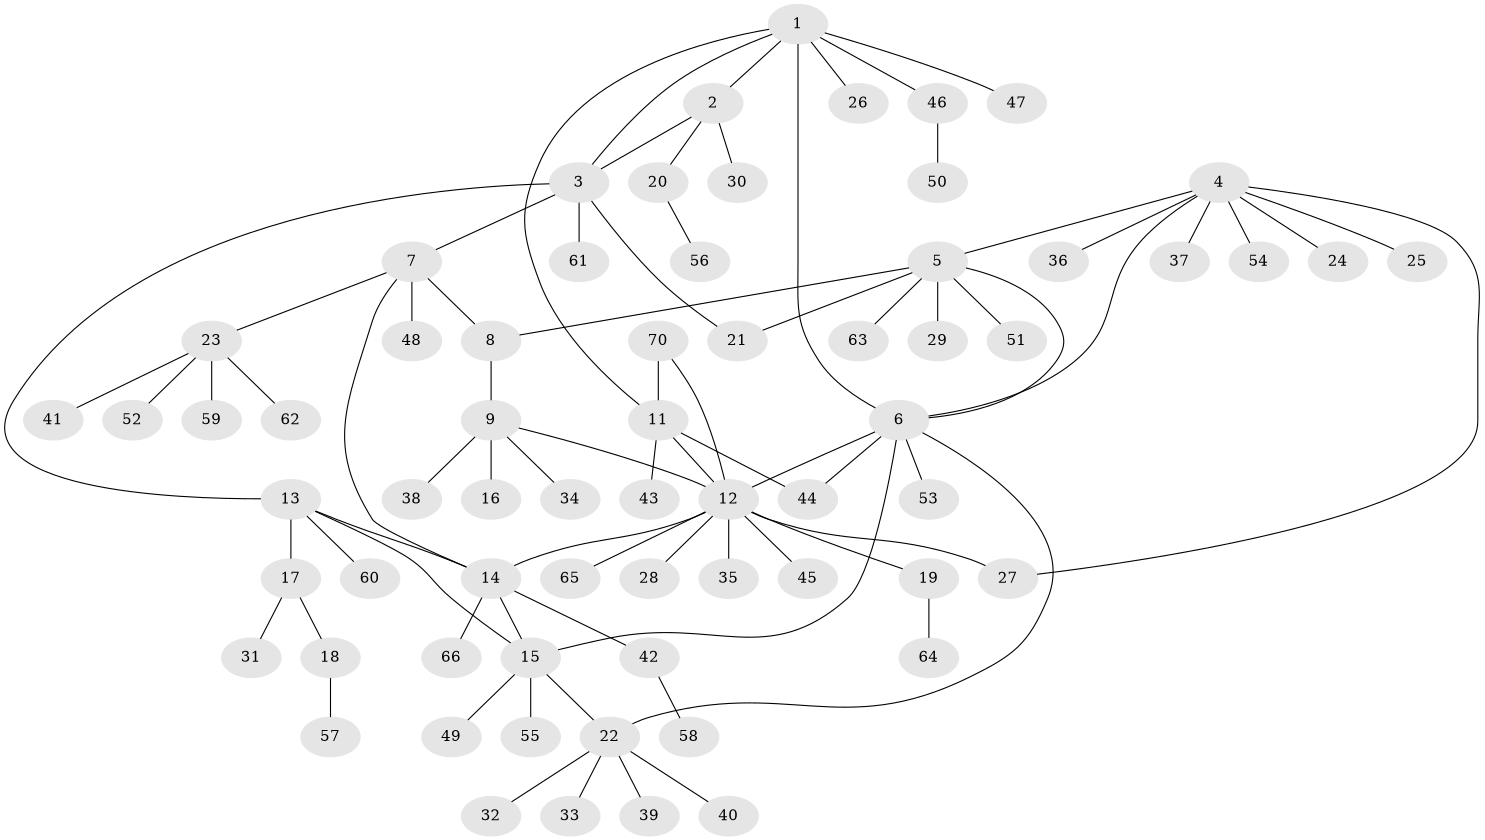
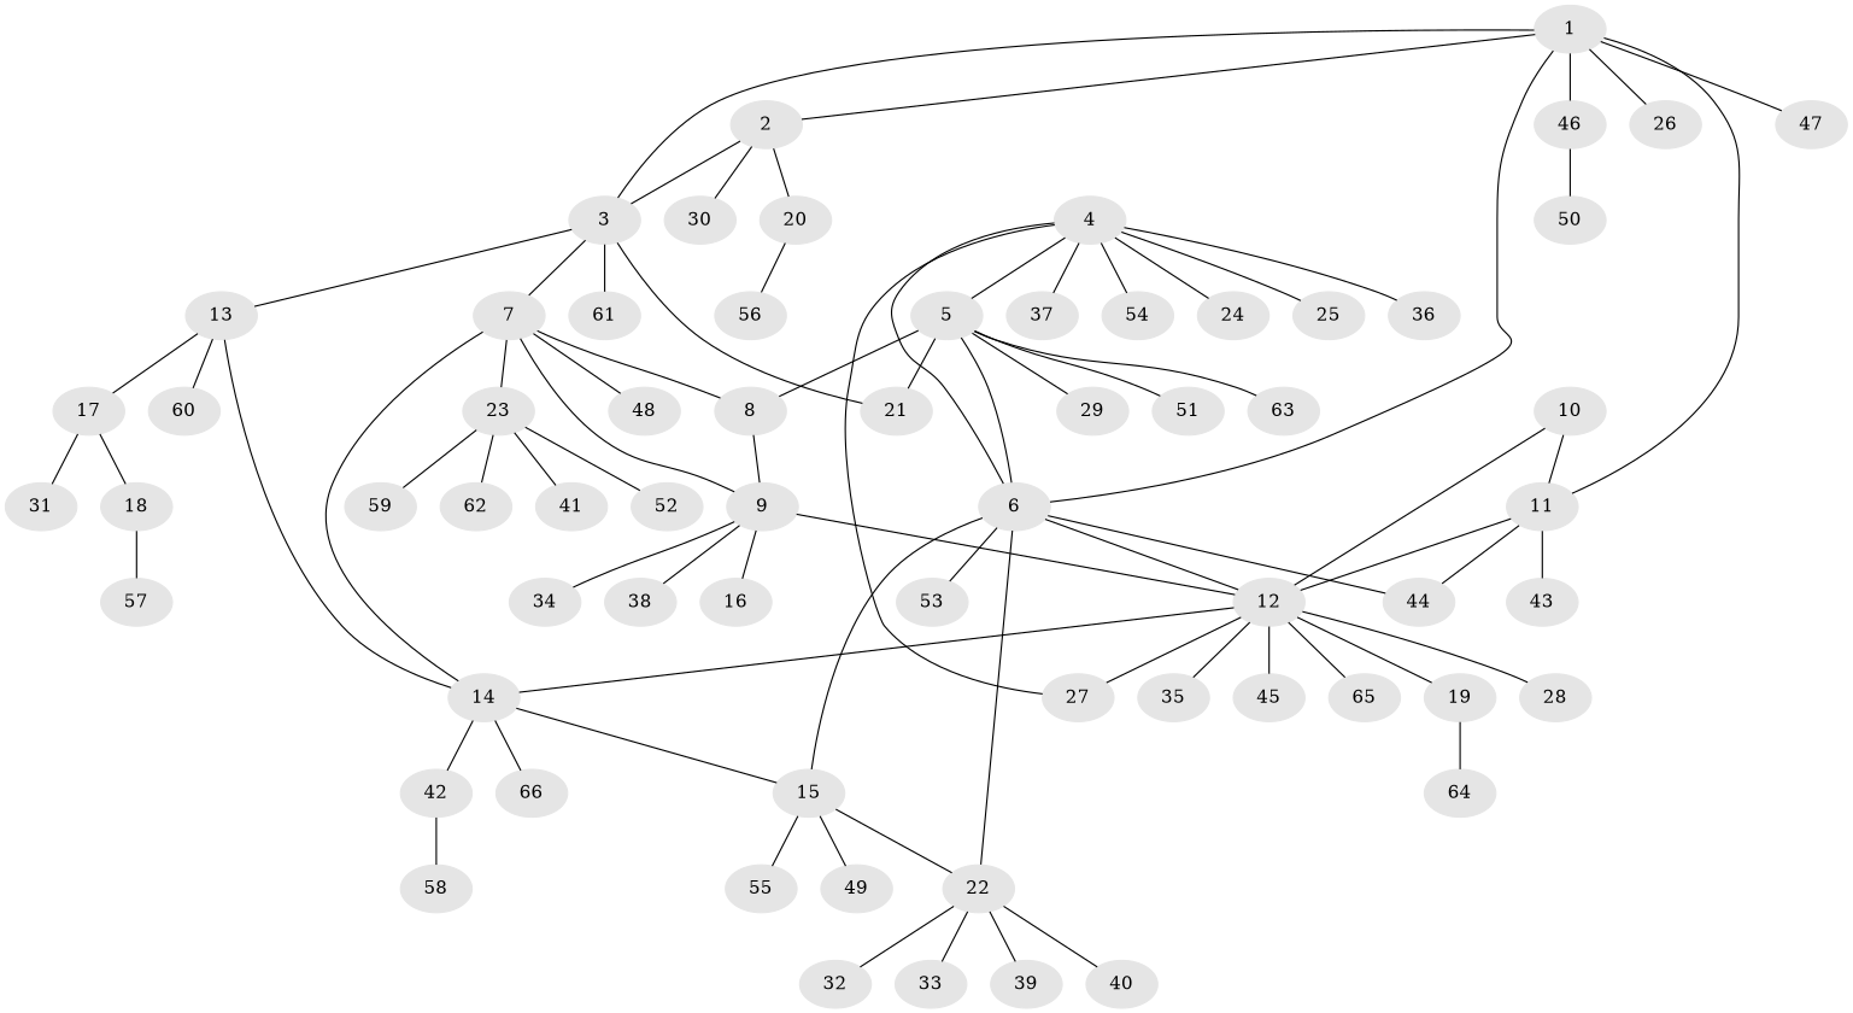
  graph {
    node [color=gray90 style=filled]
    1
    2
    3
    6
    11
    26
    46
    47
    20
    30
    7
    13
    21
    61
    12
    15
    22
    44
    53
    43
    50
    56
    8
    9
    14
    23
    48
    17
    60
    4
    5
    24
    25
    27
    36
    37
    54
    29
    51
    63
    19
    28
    35
    45
    65
    49
    55
    32
    33
    39
    40
    38
    16
    34
    42
    66
    41
    52
    59
    62
-   10 [label=70]
+   10
    64
    18
    31
    58
    57
    1 -- 2
    1 -- 3
    1 -- 6
    1 -- 11
    1 -- 26
    1 -- 46
    1 -- 47
    2 -- 3
    2 -- 20
    2 -- 30
    3 -- 7
    3 -- 13
    3 -- 21
    3 -- 61
    6 -- 12
    6 -- 15
    6 -- 22
    6 -- 44
    6 -- 53
    11 -- 12
    11 -- 44
    11 -- 43
    46 -- 50
    20 -- 56
    7 -- 8
+   7 -- 9
    7 -- 14
    7 -- 23
    7 -- 48
-   13 -- 15
    13 -- 14
    13 -- 17
    13 -- 60
    12 -- 14
    12 -- 27
    12 -- 19
    12 -- 28
    12 -- 35
    12 -- 45
    12 -- 65
    15 -- 22
    15 -- 49
    15 -- 55
    22 -- 32
    22 -- 33
    22 -- 39
    22 -- 40
    8 -- 9
    9 -- 12
    9 -- 38
    9 -- 16
    9 -- 34
    14 -- 15
    14 -- 42
    14 -- 66
    23 -- 41
    23 -- 52
    23 -- 59
    23 -- 62
    17 -- 18
    17 -- 31
    4 -- 6
    4 -- 5
    4 -- 24
    4 -- 25
    4 -- 27
    4 -- 36
    4 -- 37
    4 -- 54
    5 -- 6
    5 -- 21
    5 -- 8
    5 -- 29
    5 -- 51
    5 -- 63
    19 -- 64
    42 -- 58
    10 -- 11
    10 -- 12
    18 -- 57
  }
